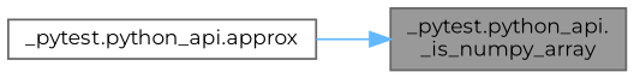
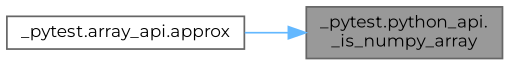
  digraph {
    rankdir=RL
    fontname=Montserrat
    node [fontname=Montserrat fontsize=10 shape=box style=filled]
    n1 [color=gray40 fillcolor=grey60 fontcolor=black height=0.2 label="_pytest.python_api.\l_is_numpy_array" width=0.4]
-   n2 [color=grey40 fillcolor=white height=0.2 label="_pytest.python_api.approx" width=0.4]
+   n2 [color=grey40 fillcolor=white height=0.2 label="_pytest.array_api.approx" width=0.4]
    n1 -> n2 [color=steelblue1 dir=back fontname=Montserrat fontsize=10 labelfontname=Helvetica labelfontsize=10 style=solid]
  }
